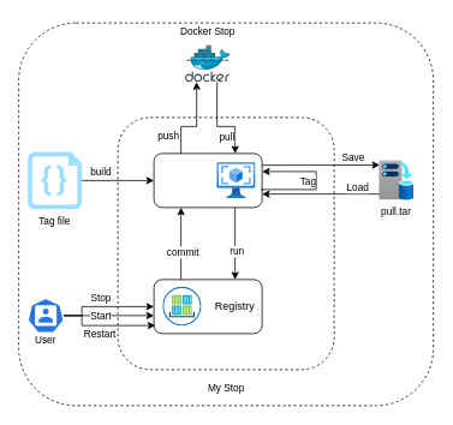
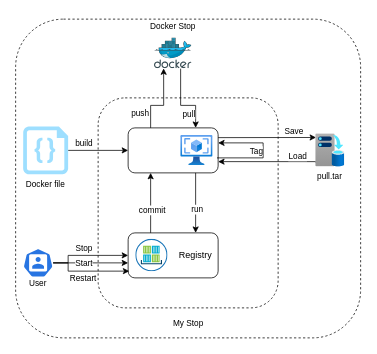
  <mxCell id="0" />
  <mxCell id="1" parent="0" />
  <mxCell id="2" value="" style="rounded=1;whiteSpace=wrap;html=1;fillColor=none;dashed=1;" parent="1" vertex="1"><mxGeometry x="130" y="130" width="240" height="280" as="geometry" /></mxCell>
  <mxCell id="3" style="edgeStyle=orthogonalEdgeStyle;rounded=0;orthogonalLoop=1;jettySize=auto;html=1;exitX=0.75;exitY=1;exitDx=0;exitDy=0;entryX=0.75;entryY=0;entryDx=0;entryDy=0;" parent="1" source="9" target="12" edge="1"><mxGeometry relative="1" as="geometry" /></mxCell>
  <mxCell id="4" value="run" style="edgeLabel;html=1;align=center;verticalAlign=middle;resizable=0;points=[];" parent="3" vertex="1" connectable="0"><mxGeometry x="0.204" y="1" relative="1" as="geometry"><mxPoint as="offset" /></mxGeometry></mxCell>
  <mxCell id="5" style="edgeStyle=orthogonalEdgeStyle;rounded=0;orthogonalLoop=1;jettySize=auto;html=1;exitX=0.25;exitY=0;exitDx=0;exitDy=0;fontSize=11;entryX=0.247;entryY=0.992;entryDx=0;entryDy=0;entryPerimeter=0;" edge="1" parent="1" source="9" target="33"><mxGeometry relative="1" as="geometry"><mxPoint x="230" y="90" as="targetPoint" /><Array as="points"><mxPoint x="200" y="140" /><mxPoint x="217" y="140" /><mxPoint x="217" y="91" /></Array></mxGeometry></mxCell>
  <mxCell id="6" value="push" style="edgeLabel;html=1;align=center;verticalAlign=middle;resizable=0;points=[];fontSize=11;" vertex="1" connectable="0" parent="5"><mxGeometry x="-0.11" y="-2" relative="1" as="geometry"><mxPoint x="-28" y="8" as="offset" /></mxGeometry></mxCell>
  <mxCell id="7" style="edgeStyle=orthogonalEdgeStyle;rounded=0;orthogonalLoop=1;jettySize=auto;html=1;entryX=1;entryY=0.75;entryDx=0;entryDy=0;fontSize=11;verticalAlign=middle;exitX=0;exitY=0.86;exitDx=0;exitDy=0;exitPerimeter=0;" edge="1" parent="1" source="37" target="9"><mxGeometry relative="1" as="geometry"><Array as="points"><mxPoint x="420" y="215" /></Array></mxGeometry></mxCell>
  <mxCell id="8" value="Load" style="edgeLabel;html=1;align=center;verticalAlign=middle;resizable=0;points=[];fontSize=11;" vertex="1" connectable="0" parent="7"><mxGeometry x="-0.608" y="-1" relative="1" as="geometry"><mxPoint y="-7" as="offset" /></mxGeometry></mxCell>
  <mxCell id="9" value="" style="rounded=1;whiteSpace=wrap;html=1;fillColor=none;" parent="1" vertex="1"><mxGeometry x="170" y="170" width="120" height="60" as="geometry" /></mxCell>
  <mxCell id="10" style="edgeStyle=orthogonalEdgeStyle;rounded=0;orthogonalLoop=1;jettySize=auto;html=1;exitX=0.25;exitY=0;exitDx=0;exitDy=0;entryX=0.25;entryY=1;entryDx=0;entryDy=0;" parent="1" source="12" target="9" edge="1"><mxGeometry relative="1" as="geometry" /></mxCell>
  <mxCell id="11" value="commit" style="edgeLabel;html=1;align=center;verticalAlign=middle;resizable=0;points=[];" parent="10" vertex="1" connectable="0"><mxGeometry x="-0.232" y="-1" relative="1" as="geometry"><mxPoint as="offset" /></mxGeometry></mxCell>
  <mxCell id="12" value="" style="rounded=1;whiteSpace=wrap;html=1;fillColor=none;" parent="1" vertex="1"><mxGeometry x="170" y="310" width="120" height="60" as="geometry" /></mxCell>
  <mxCell id="13" style="edgeStyle=orthogonalEdgeStyle;rounded=0;orthogonalLoop=1;jettySize=auto;html=1;entryX=0.014;entryY=0.114;entryDx=0;entryDy=0;entryPerimeter=0;fontSize=11;" edge="1" parent="1" target="37"><mxGeometry relative="1" as="geometry"><mxPoint x="290" y="183" as="sourcePoint" /><Array as="points"><mxPoint x="290" y="183" /><mxPoint x="360" y="183" /></Array></mxGeometry></mxCell>
  <mxCell id="14" value="Save" style="edgeLabel;html=1;align=center;verticalAlign=middle;resizable=0;points=[];fontSize=11;" vertex="1" connectable="0" parent="13"><mxGeometry x="0.614" y="-1" relative="1" as="geometry"><mxPoint x="-5" y="-9" as="offset" /></mxGeometry></mxCell>
  <mxCell id="15" value="" style="aspect=fixed;html=1;points=[];align=center;image;fontSize=12;image=img/lib/azure2/compute/VM_Images_Classic.svg;dashed=1;fillColor=none;" parent="1" vertex="1"><mxGeometry x="240" y="180" width="43.13" height="40" as="geometry" /></mxCell>
  <mxCell id="16" value="" style="aspect=fixed;perimeter=ellipsePerimeter;html=1;align=center;shadow=0;dashed=0;fontColor=#4277BB;labelBackgroundColor=#ffffff;fontSize=12;spacingTop=3;image;image=img/lib/ibm/miscellaneous/ibm_containers.svg;fillColor=none;" parent="1" vertex="1"><mxGeometry x="180" y="318.43" width="43.13" height="43.13" as="geometry" /></mxCell>
  <mxCell id="17" value="Registry" style="text;html=1;strokeColor=none;fillColor=none;align=center;verticalAlign=middle;whiteSpace=wrap;rounded=0;dashed=1;" parent="1" vertex="1"><mxGeometry x="240" y="330" width="40" height="20" as="geometry" /></mxCell>
  <mxCell id="18" style="edgeStyle=orthogonalEdgeStyle;rounded=0;orthogonalLoop=1;jettySize=auto;html=1;entryX=0;entryY=0.667;entryDx=0;entryDy=0;entryPerimeter=0;" parent="1" source="24" target="12" edge="1"><mxGeometry relative="1" as="geometry" /></mxCell>
  <mxCell id="19" value="Start" style="edgeLabel;html=1;align=center;verticalAlign=middle;resizable=0;points=[];" parent="18" vertex="1" connectable="0"><mxGeometry x="-0.215" relative="1" as="geometry"><mxPoint x="1" as="offset" /></mxGeometry></mxCell>
  <mxCell id="20" style="edgeStyle=orthogonalEdgeStyle;rounded=0;orthogonalLoop=1;jettySize=auto;html=1;" parent="1" source="24" target="12" edge="1"><mxGeometry relative="1" as="geometry"><Array as="points"><mxPoint x="90" y="350" /><mxPoint x="90" y="340" /></Array></mxGeometry></mxCell>
  <mxCell id="21" value="Stop" style="edgeLabel;html=1;align=center;verticalAlign=middle;resizable=0;points=[];" parent="20" vertex="1" connectable="0"><mxGeometry x="-0.13" relative="1" as="geometry"><mxPoint x="2" y="-10" as="offset" /></mxGeometry></mxCell>
  <mxCell id="22" style="edgeStyle=orthogonalEdgeStyle;rounded=0;orthogonalLoop=1;jettySize=auto;html=1;entryX=0.013;entryY=0.85;entryDx=0;entryDy=0;entryPerimeter=0;" parent="1" source="24" target="12" edge="1"><mxGeometry relative="1" as="geometry"><Array as="points"><mxPoint x="90" y="350" /><mxPoint x="90" y="361" /></Array></mxGeometry></mxCell>
  <mxCell id="23" value="Restart" style="edgeLabel;html=1;align=center;verticalAlign=middle;resizable=0;points=[];" parent="22" vertex="1" connectable="0"><mxGeometry x="-0.085" relative="1" as="geometry"><mxPoint x="-1" y="9" as="offset" /></mxGeometry></mxCell>
  <mxCell id="24" value="" style="html=1;dashed=0;whitespace=wrap;fillColor=#2875E2;strokeColor=#ffffff;points=[[0.005,0.63,0],[0.1,0.2,0],[0.9,0.2,0],[0.5,0,0],[0.995,0.63,0],[0.72,0.99,0],[0.5,1,0],[0.28,0.99,0]];shape=mxgraph.kubernetes.icon;prIcon=user" parent="1" vertex="1"><mxGeometry x="30" y="330" width="40" height="40" as="geometry" /></mxCell>
  <mxCell id="25" style="edgeStyle=orthogonalEdgeStyle;rounded=0;orthogonalLoop=1;jettySize=auto;html=1;entryX=0;entryY=0.5;entryDx=0;entryDy=0;" edge="1" parent="1" source="27" target="9"><mxGeometry relative="1" as="geometry" /></mxCell>
  <mxCell id="26" value="build" style="edgeLabel;html=1;align=center;verticalAlign=middle;resizable=0;points=[];" vertex="1" connectable="0" parent="25"><mxGeometry x="-0.729" y="3" relative="1" as="geometry"><mxPoint x="9" y="-7" as="offset" /></mxGeometry></mxCell>
  <mxCell id="27" value="" style="sketch=0;aspect=fixed;pointerEvents=1;shadow=0;dashed=0;html=1;strokeColor=none;labelPosition=center;verticalLabelPosition=bottom;verticalAlign=top;align=center;fillColor=#9EDFFF;shape=mxgraph.azure.code_file" vertex="1" parent="1"><mxGeometry x="30" y="168.08" width="60" height="63.83" as="geometry" /></mxCell>
- <mxCell id="28" value="Tag file" style="text;html=1;strokeColor=none;fillColor=none;align=center;verticalAlign=middle;whiteSpace=wrap;rounded=0;fontSize=11;" vertex="1" parent="1"><mxGeometry x="30" y="230" width="60" height="30" as="geometry" /></mxCell>
+ <mxCell id="28" value="Docker file" style="text;html=1;strokeColor=none;fillColor=none;align=center;verticalAlign=middle;whiteSpace=wrap;rounded=0;fontSize=11;" vertex="1" parent="1"><mxGeometry x="30" y="230" width="60" height="30" as="geometry" /></mxCell>
  <mxCell id="29" value="User" style="text;html=1;strokeColor=none;fillColor=none;align=center;verticalAlign=middle;whiteSpace=wrap;rounded=0;fontSize=11;" vertex="1" parent="1"><mxGeometry x="20" y="361.56" width="60" height="30" as="geometry" /></mxCell>
  <mxCell id="30" style="edgeStyle=orthogonalEdgeStyle;rounded=0;orthogonalLoop=1;jettySize=auto;html=1;fontSize=11;" edge="1" parent="1"><mxGeometry relative="1" as="geometry"><mxPoint x="290" y="210" as="sourcePoint" /><mxPoint x="290" y="190" as="targetPoint" /><Array as="points"><mxPoint x="289" y="210" /><mxPoint x="350" y="210" /><mxPoint x="350" y="190" /></Array></mxGeometry></mxCell>
  <mxCell id="31" value="Tag" style="edgeLabel;html=1;align=center;verticalAlign=middle;resizable=0;points=[];fontSize=11;" vertex="1" connectable="0" parent="30"><mxGeometry x="-0.121" y="-2" relative="1" as="geometry"><mxPoint x="-12" y="-10" as="offset" /></mxGeometry></mxCell>
  <mxCell id="32" value="" style="group" vertex="1" connectable="0" parent="1"><mxGeometry x="185" y="20" width="90" height="71" as="geometry" /></mxCell>
  <mxCell id="33" value="" style="sketch=0;aspect=fixed;html=1;points=[];align=center;image;fontSize=12;image=img/lib/mscae/Docker.svg;fillColor=#9EDFFF;" vertex="1" parent="32"><mxGeometry x="20" y="30" width="50" height="41" as="geometry" /></mxCell>
  <mxCell id="34" value="Docker Stop" style="text;html=1;strokeColor=none;fillColor=none;align=center;verticalAlign=middle;whiteSpace=wrap;rounded=0;fontSize=11;" vertex="1" parent="32"><mxGeometry width="90" height="30" as="geometry" /></mxCell>
  <mxCell id="35" style="edgeStyle=orthogonalEdgeStyle;rounded=0;orthogonalLoop=1;jettySize=auto;html=1;entryX=0.75;entryY=0;entryDx=0;entryDy=0;fontSize=11;" edge="1" parent="1" source="33" target="9"><mxGeometry relative="1" as="geometry"><Array as="points"><mxPoint x="240" y="140" /><mxPoint x="260" y="140" /></Array></mxGeometry></mxCell>
  <mxCell id="36" value="pull" style="edgeLabel;html=1;align=center;verticalAlign=middle;resizable=0;points=[];fontSize=11;" vertex="1" connectable="0" parent="35"><mxGeometry x="0.607" y="-1" relative="1" as="geometry"><mxPoint x="-9" as="offset" /></mxGeometry></mxCell>
  <mxCell id="37" value="" style="aspect=fixed;html=1;points=[];align=center;image;fontSize=12;image=img/lib/azure2/azure_stack/Infrastructure_Backup.svg;fillColor=#9EDFFF;" vertex="1" parent="1"><mxGeometry x="420" y="177.75" width="38.7" height="44.5" as="geometry" /></mxCell>
  <mxCell id="38" value="pull.tar" style="text;html=1;strokeColor=none;fillColor=none;align=center;verticalAlign=middle;whiteSpace=wrap;rounded=0;fontSize=11;" vertex="1" parent="1"><mxGeometry x="409.35" y="220" width="60" height="30" as="geometry" /></mxCell>
  <mxCell id="39" value="" style="rounded=1;whiteSpace=wrap;html=1;fontSize=11;fillColor=none;dashed=1;" vertex="1" parent="1"><mxGeometry x="20" y="25" width="460" height="425" as="geometry" /></mxCell>
  <mxCell id="40" value="My Stop" style="text;html=1;strokeColor=none;fillColor=none;align=center;verticalAlign=middle;whiteSpace=wrap;rounded=0;dashed=1;fontSize=11;" vertex="1" parent="1"><mxGeometry x="202.5" y="416" width="95" height="30" as="geometry" /></mxCell>
